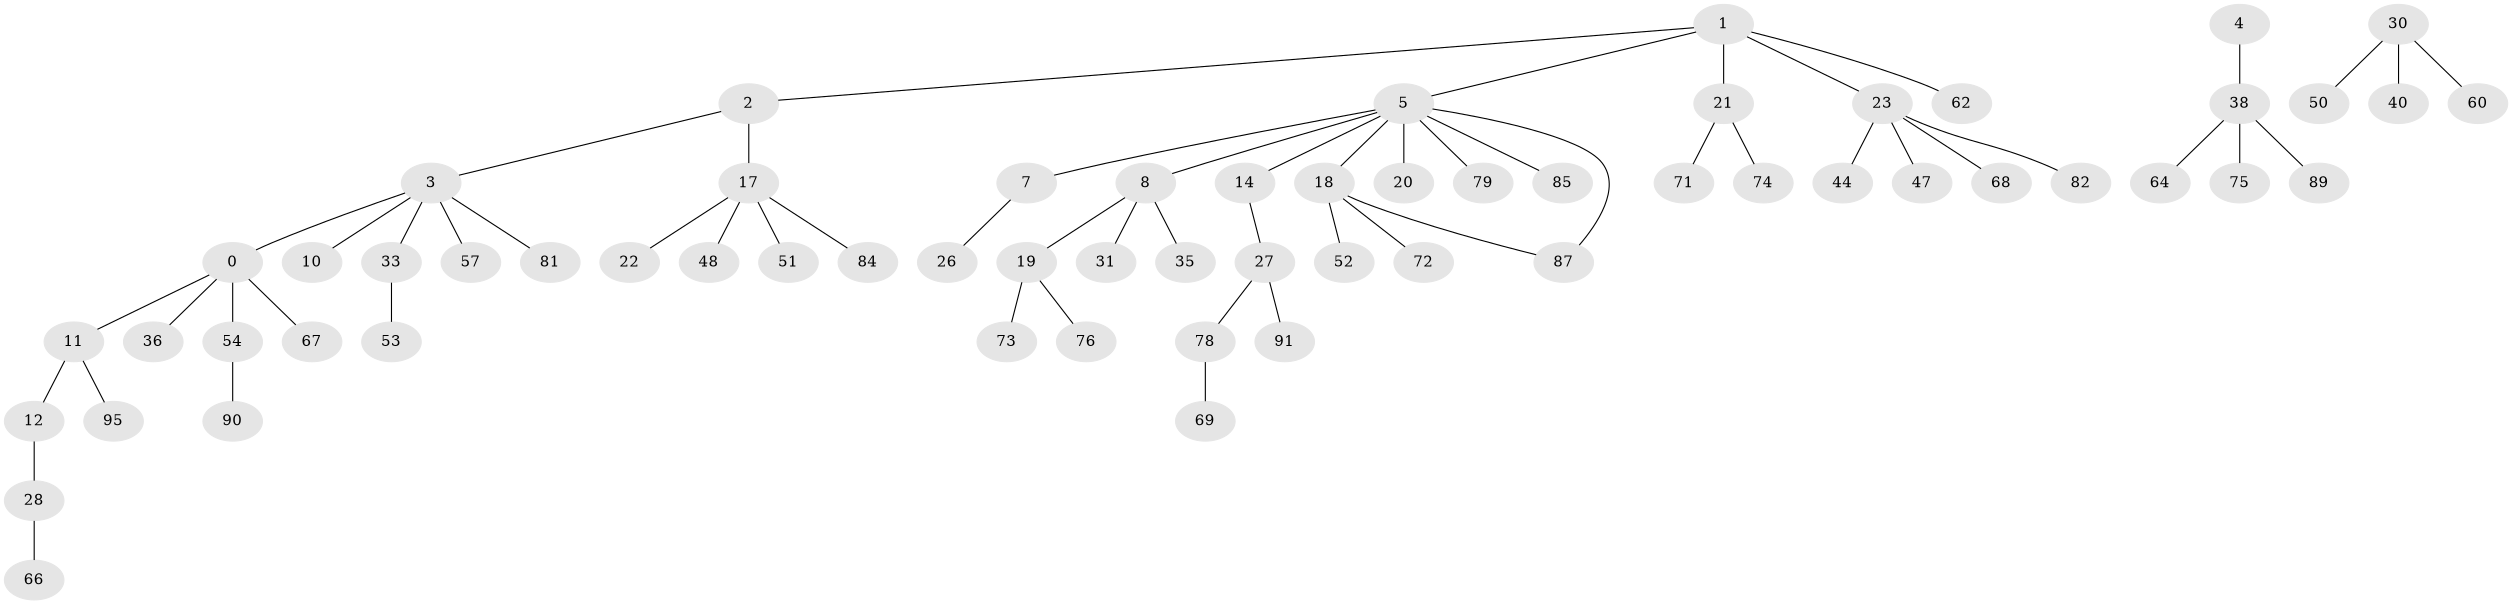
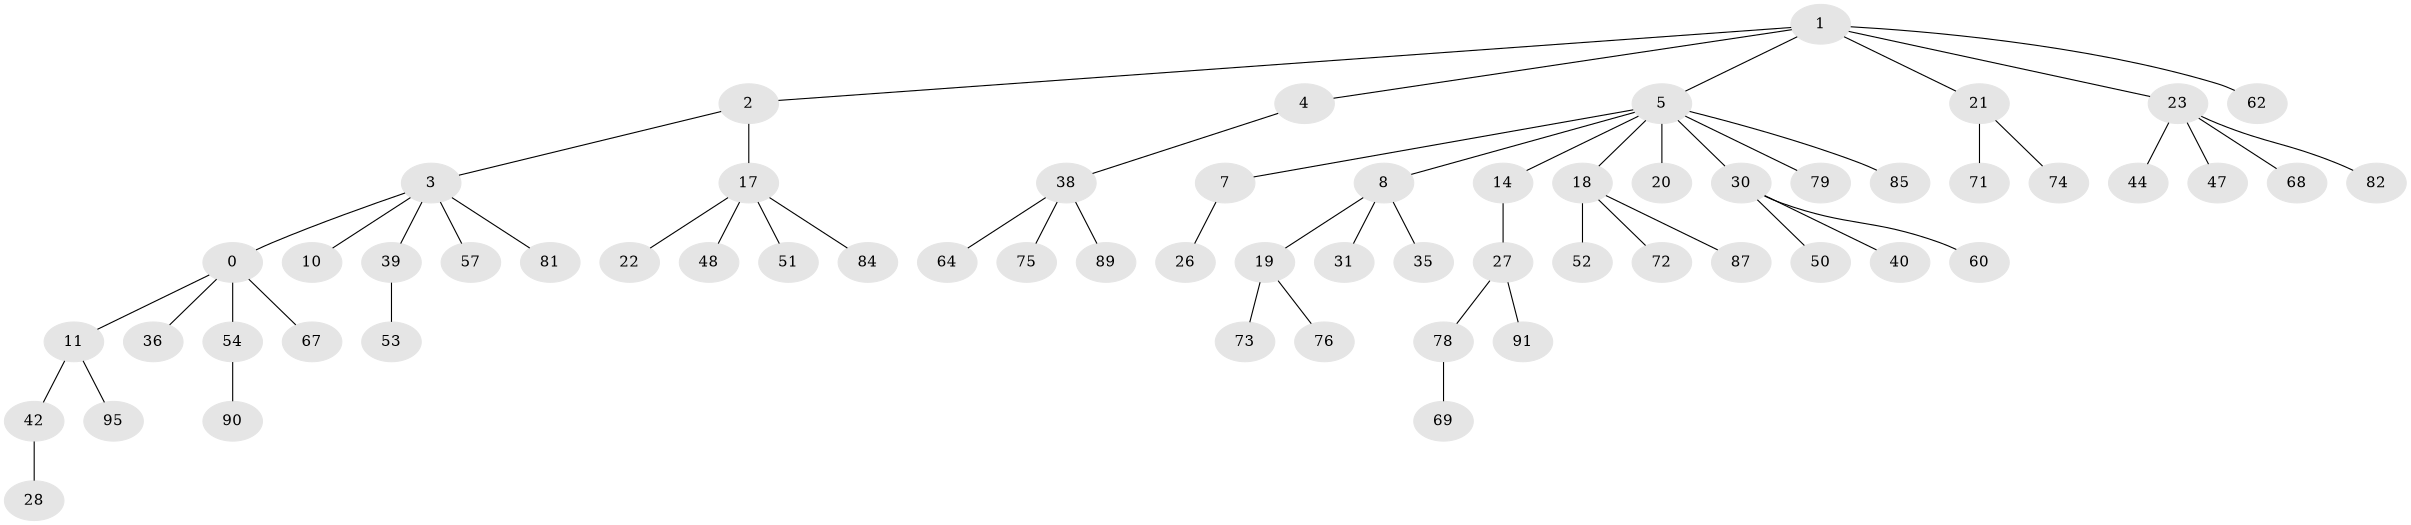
  graph {
    node [color=gray90 style=filled]
    1 [super="+13"]
    2 [super="+78"]
    4
    5 [super="+9"]
    21 [super="+49"]
    23 [super="+37"]
    62
    3 [super="+63"]
    17 [super="+32"]
    38 [super="+94"]
    7
    8
    14 [super="+39"]
    18 [super="+43"]
    20
    30
    79 [super="+88"]
    85
    71
    74
    44
    47 [super="+56"]
    68
    82
    n25 [label=0 super="+29"]
    10 [super="+16"]
-   33 [super="+80"]
+   33 [super="+80" label=39]
    57
    81
    22
    48 [super="+61"]
    51
    84
    11 [super="+15"]
    36 [super="+70"]
    54
    67
    53
    64
    75
    89
    26 [super="+34"]
    19 [super="+95"]
    31
    35 [super="+55"]
    27 [super="+42"]
    52 [super="+77"]
    72 [super="+83"]
    87 [super="+97"]
    50
    40
    60 [super="+65"]
-   12 [super="+24"]
+   12 [super="+24" label=42]
    n54 [label=95]
    90 [super="+96"]
    73 [super="+99"]
    76 [super="+86"]
    28 [super="+93"]
-   66
    n60 [label=78]
    91 [super="+92"]
    69
    1 -- 2
+   1 -- 4
    1 -- 5
    1 -- 21
    1 -- 23
    1 -- 62
    2 -- 3
    2 -- 17
    4 -- 38
    5 -- 7
    5 -- 8
    5 -- 14
    5 -- 18
    5 -- 20
-   5 -- 87
+   5 -- 30
    5 -- 79
    5 -- 85
    21 -- 71
    21 -- 74
    23 -- 44
    23 -- 47
    23 -- 68
    23 -- 82
    3 -- n25
    3 -- 10
    3 -- 33
    3 -- 57
    3 -- 81
    17 -- 22
    17 -- 48
    17 -- 51
    17 -- 84
    38 -- 64
    38 -- 75
    38 -- 89
    7 -- 26
    8 -- 19
    8 -- 31
    8 -- 35
    14 -- 27
    18 -- 52
    18 -- 72
    18 -- 87
    30 -- 50
    30 -- 40
    30 -- 60
    n25 -- 11
    n25 -- 36
    n25 -- 54
    n25 -- 67
    33 -- 53
    11 -- 12
    11 -- n54
    54 -- 90
    19 -- 73
    19 -- 76
    27 -- n60
    27 -- 91
    12 -- 28
-   28 -- 66
    n60 -- 69
  }
